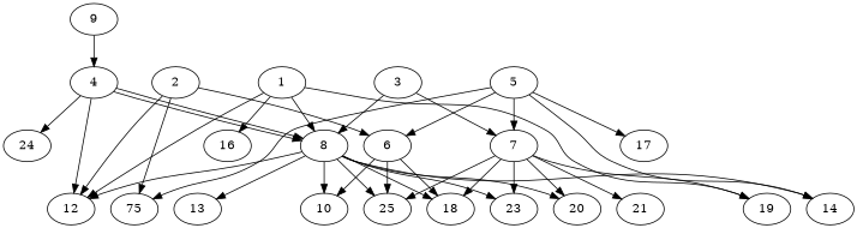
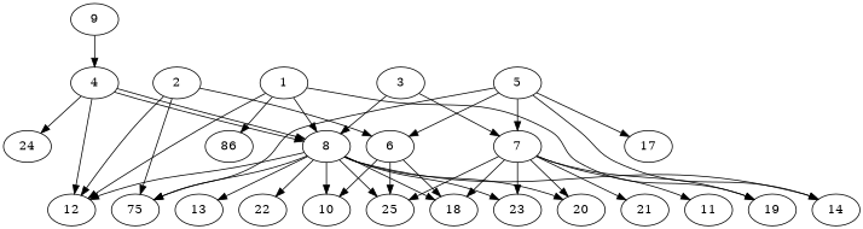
  digraph {
    node [alpha=0.15]
    1 [alpha=0.14]
    8 [alpha=0.14]
    12 [alpha=0.04]
-   16 [alpha=0.17]
+   16 [alpha=0.17 label=86]
    19 [alpha=0.12]
    n6 [alpha=0.11 label=75]
    14 [alpha=0.03]
    23 [alpha=0.03]
    10 [alpha=0.03]
    18
    25
    20 [alpha=0.12]
    13
+   22 [alpha=0.08]
    2 [alpha=0.20]
    6 [alpha=0.08]
    24 [alpha=0.10]
    3 [alpha=0.10]
    7 [alpha=0.19]
+   11
    21 [alpha=0.07]
    4 [alpha=0.14]
    9 [alpha=0.10]
    5 [alpha=0.13]
    17 [alpha=0.02]
    1 -> 8
    1 -> 12
    1 -> 16
    1 -> 19
    8 -> 12
+   8 -> n6
    8 -> 14
    8 -> 23
    8 -> 10
    8 -> 18
    8 -> 25
    8 -> 20
    8 -> 13
+   8 -> 22
    2 -> 12
    2 -> n6
    2 -> 6
    6 -> 10
    6 -> 18
    6 -> 25
    3 -> 8
    3 -> 7
    7 -> 19
    7 -> 23
    7 -> 18
    7 -> 25
    7 -> 20
+   7 -> 11
    7 -> 21
    4 -> 8
    4 -> 8
    4 -> 12
    4 -> 24
    9 -> 4
    5 -> n6
    5 -> 14
    5 -> 6
    5 -> 7
    5 -> 17
  }
